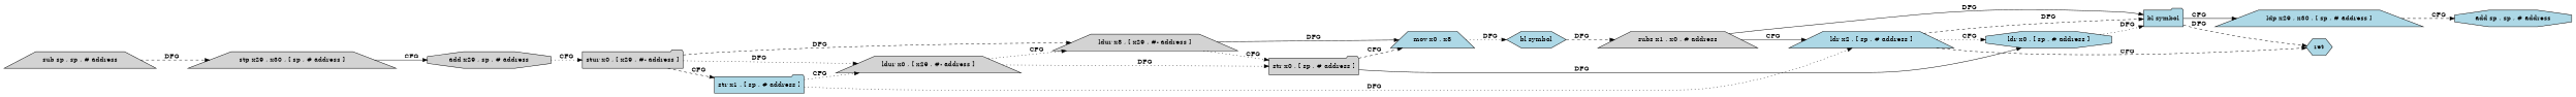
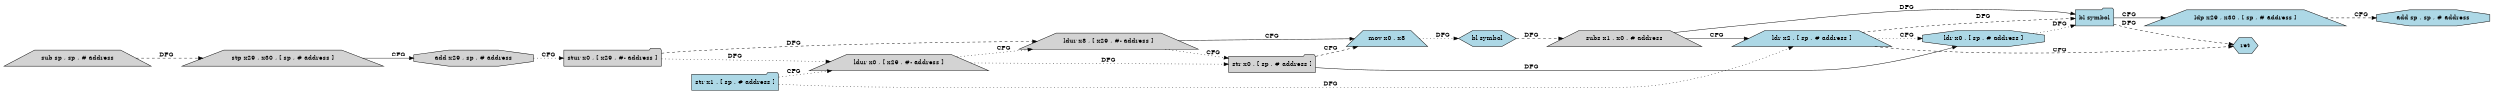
  digraph {
    rankdir=LR
    node [fillcolor=lightblue shape=trapezium style=filled]
    edge [style=dotted]
    n1 [fillcolor=lightgrey label="sub sp , sp , # address"]
    n2 [fillcolor=lightgrey label="stp x29 , x30 , [ sp , # address ]"]
    n3 [fillcolor=lightgrey label="add x29 , sp , # address" shape=octagon]
    n4 [fillcolor=lightgrey label="stur x0 , [ x29 , #- address ]" shape=folder]
    n5 [label="str x1 , [ sp , # address ]" shape=folder]
    n6 [fillcolor=lightgrey label="ldur x0 , [ x29 , #- address ]"]
    n7 [fillcolor=lightgrey label="ldur x8 , [ x29 , #- address ]"]
    n8 [label="ldr x2 , [ sp , # address ]"]
    n9 [fillcolor=lightgrey label="str x0 , [ sp , # address ]" shape=folder]
    n10 [label="mov x0 , x8"]
    n11 [label="ldr x0 , [ sp , # address ]" shape=octagon]
    n12 [label="bl symbol" shape=folder]
    n13 [label=ret shape=hexagon]
    n14 [label="bl symbol" shape=hexagon]
    n15 [fillcolor=lightgrey label="subs x1 , x0 , # address"]
    n16 [label="ldp x29 , x30 , [ sp , # address ]"]
    n17 [label="add sp , sp , # address" shape=octagon]
    n1 -> n2 [label=DFG style=dashed]
    n2 -> n3 [label=CFG style=solid]
    n3 -> n4 [label=CFG]
-   n4 -> n5 [label=CFG style=dashed]
    n4 -> n6 [label=DFG]
    n4 -> n7 [label=DFG style=dashed]
    n5 -> n6 [label=CFG]
    n5 -> n8 [label=DFG]
    n6 -> n7 [label=CFG]
    n6 -> n9 [label=DFG]
    n7 -> n9 [label=CFG]
-   n7 -> n10 [label=DFG style=solid]
+   n7 -> n10 [label=CFG style=solid]
    n8 -> n11 [label=CFG]
    n8 -> n12 [label=DFG style=dashed]
    n8 -> n13 [label=CFG style=dashed]
    n9 -> n10 [label=CFG style=dashed]
    n9 -> n11 [label=DFG style=solid]
    n10 -> n14 [label=DFG]
    n11 -> n12 [label=DFG]
    n12 -> n13 [label=DFG style=dashed]
    n12 -> n16 [label=CFG style=solid]
    n14 -> n15 [label=DFG style=dashed]
    n15 -> n8 [label=CFG style=solid]
    n15 -> n12 [label=DFG style=solid]
    n16 -> n17 [label=CFG style=dashed]
  }
